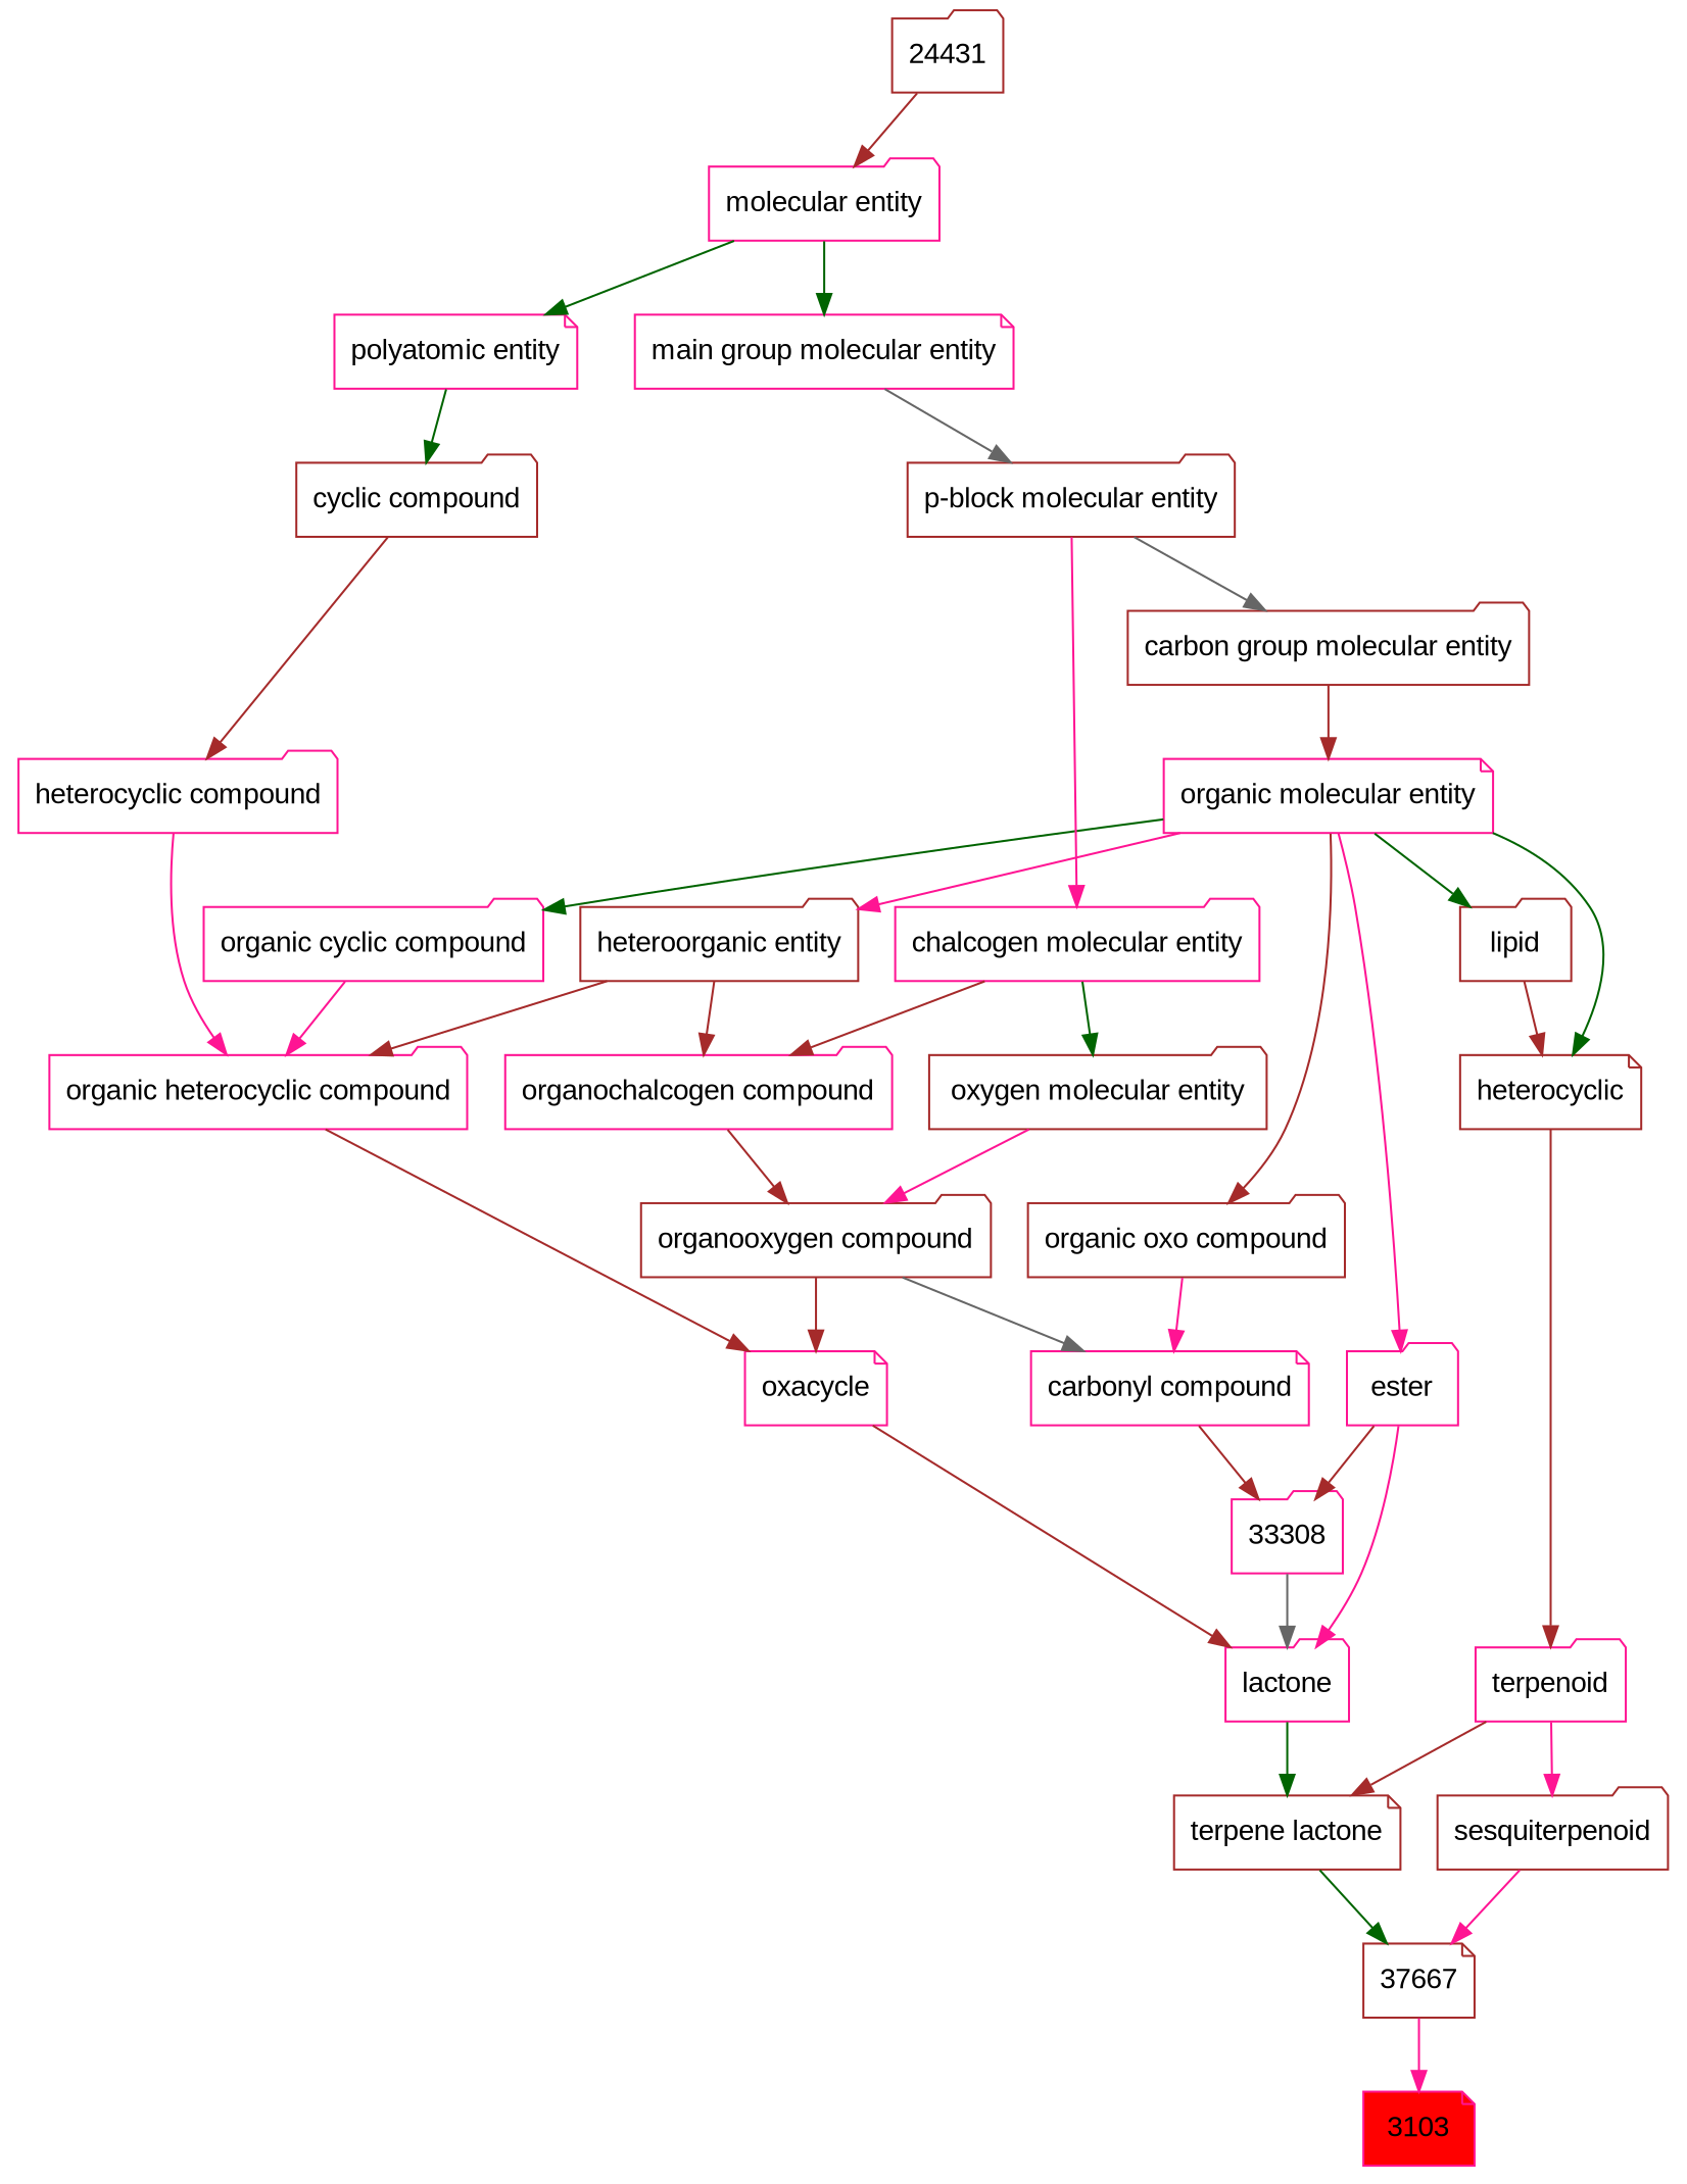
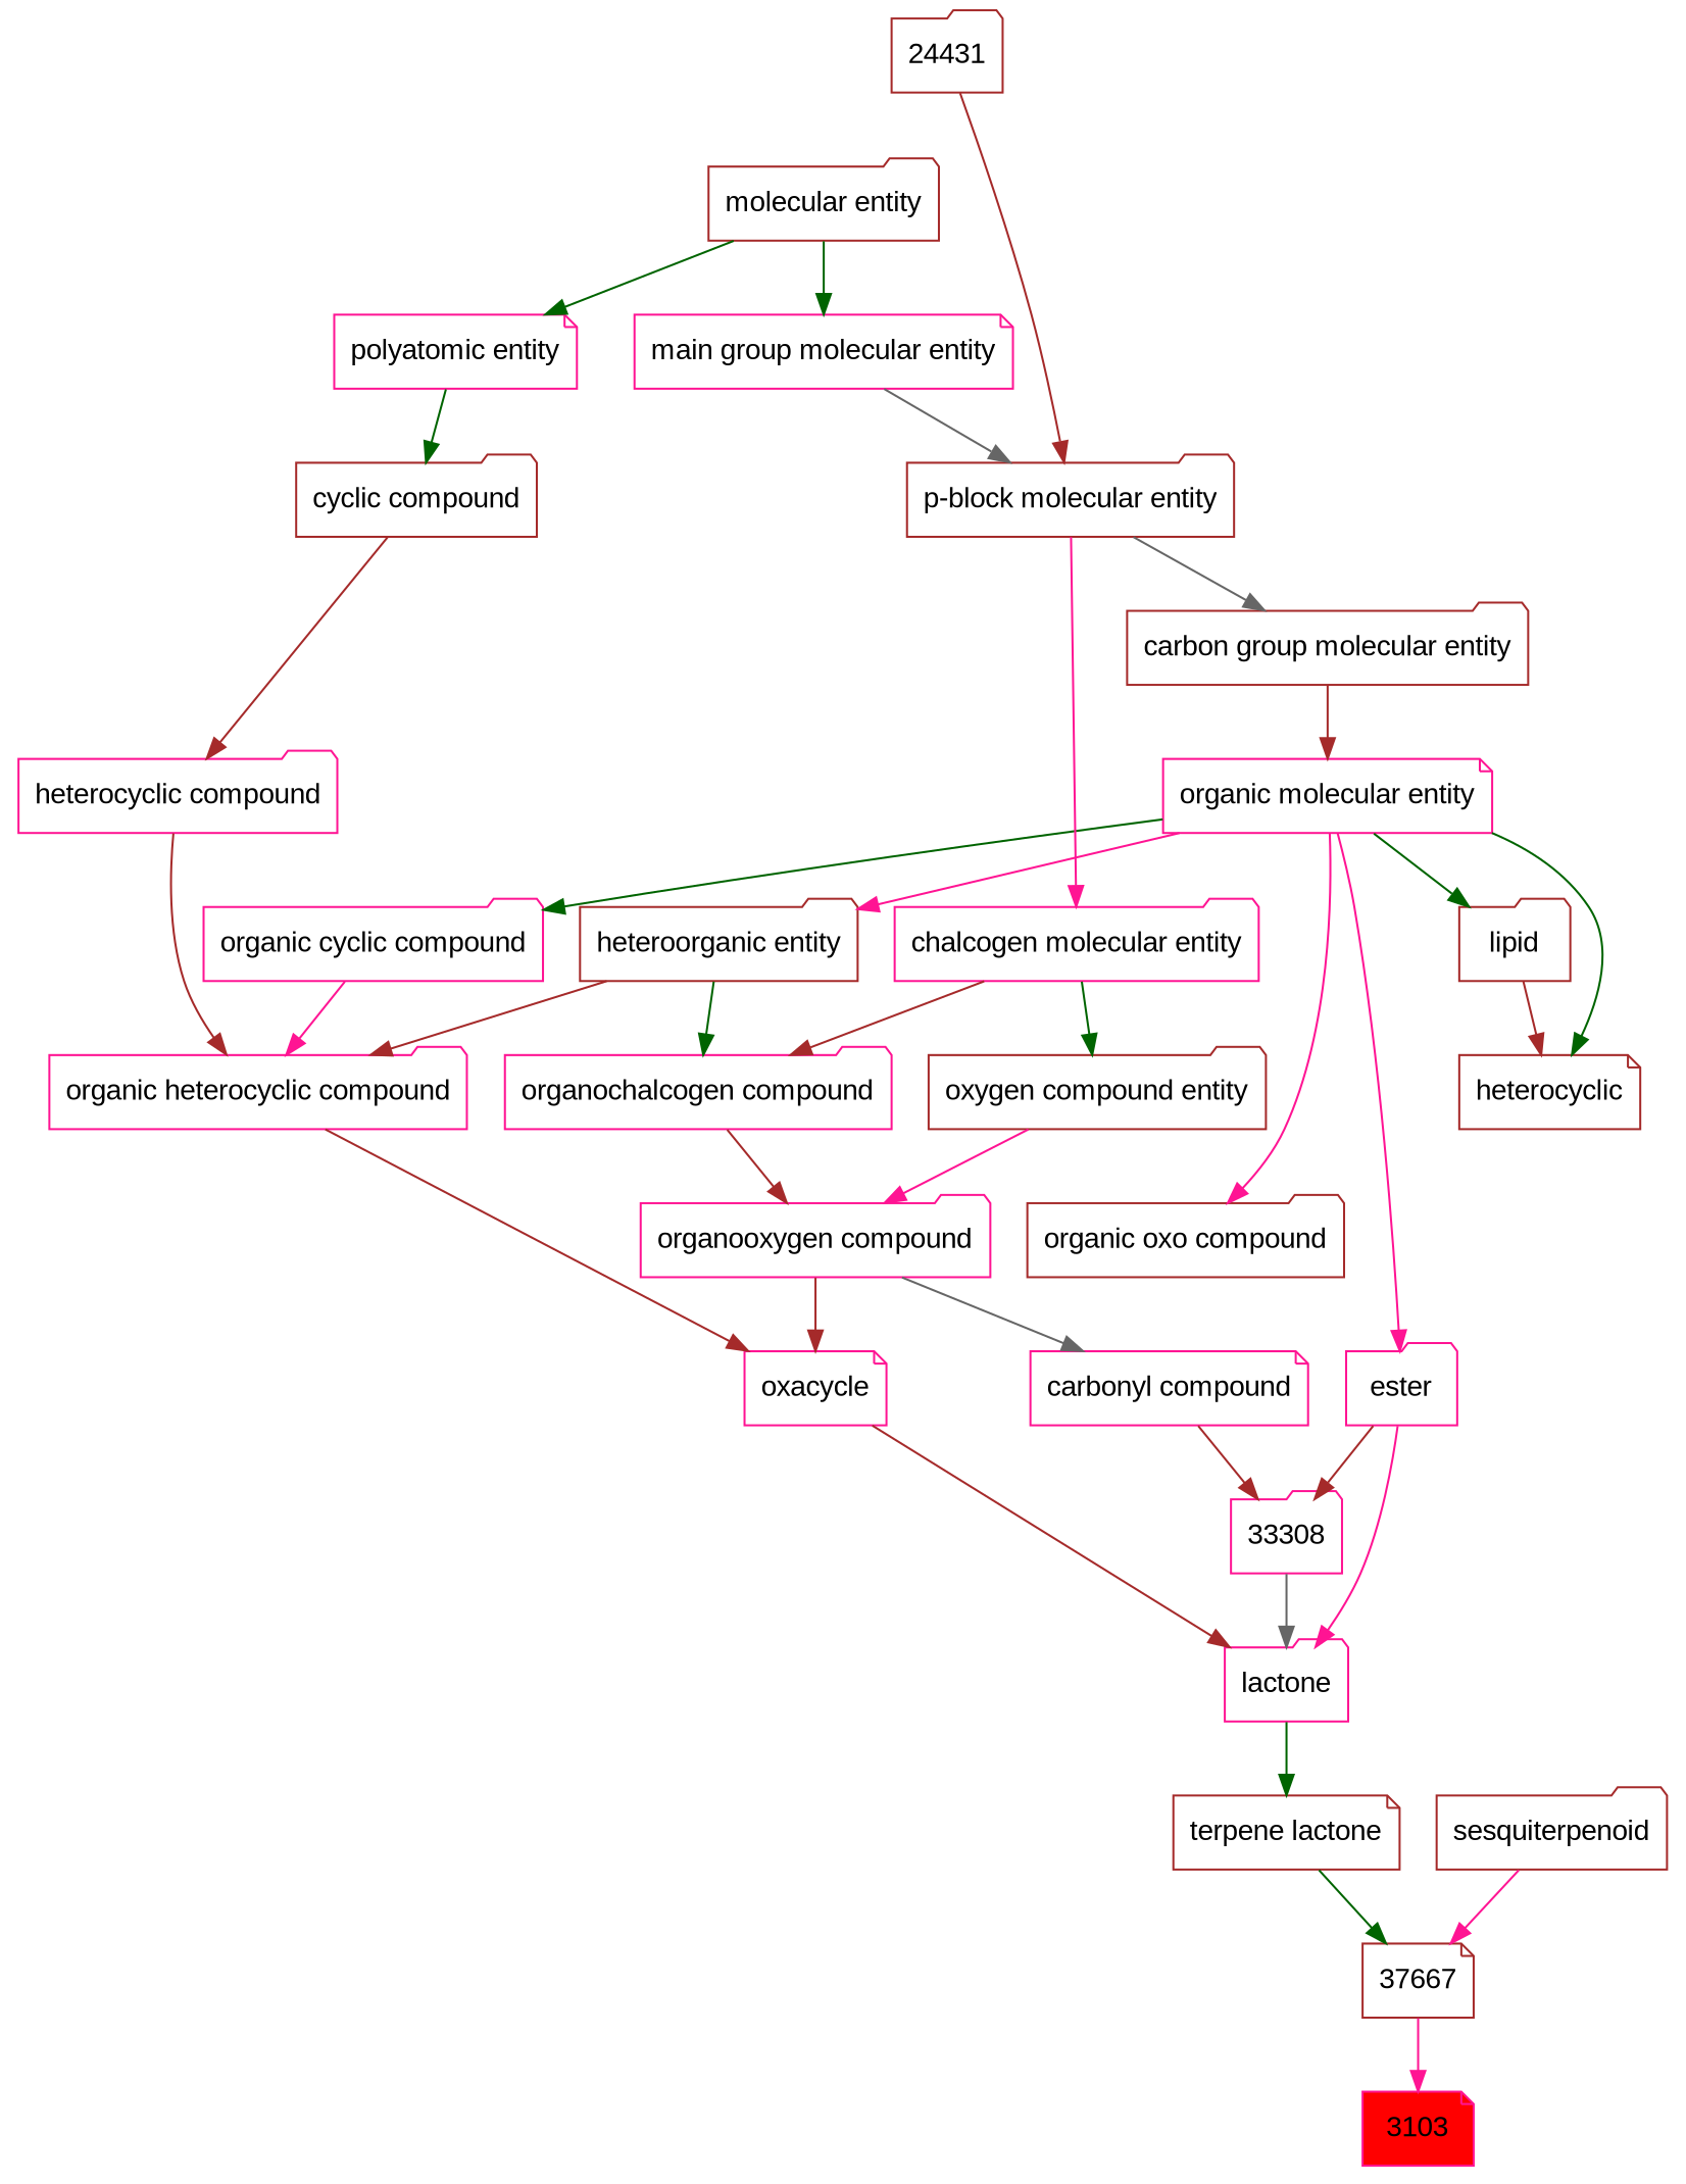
  digraph {
    fontname="Liberation Sans"
    node [color=deeppink fontname="Liberation Sans" shape=folder]
    edge [color=brown fontname="Liberation Sans"]
    n1 [fillcolor=red label=3103 shape=note style=filled]
    n2 [color=brown label=37667 shape=note]
    n3 [color=brown label=sesquiterpenoid]
    n4 [color=brown label="terpene lactone" shape=note]
-   n5 [label=terpenoid]
    n6 [label=lactone]
    n7 [color=brown label=heterocyclic shape=note]
    n8 [label=33308]
    n9 [label=ester]
    n10 [label=oxacycle shape=note]
    n11 [color=brown label=lipid]
    n12 [label="organic molecular entity" shape=note]
    n13 [color=brown label="organic oxo compound"]
    n14 [color=brown label="heteroorganic entity"]
    n15 [label="organic cyclic compound"]
    n16 [label="carbonyl compound" shape=note]
    n17 [label="organic heterocyclic compound"]
    n18 [label="organochalcogen compound"]
-   n19 [color=brown label="organooxygen compound"]
+   n19 [label="organooxygen compound"]
    n20 [color=brown label="carbon group molecular entity"]
    n21 [label="heterocyclic compound"]
-   n22 [color=brown label="oxygen molecular entity"]
+   n22 [color=brown label="oxygen compound entity"]
    n23 [color=brown label="p-block molecular entity"]
    n24 [label="chalcogen molecular entity"]
    n25 [color=brown label="cyclic compound"]
    n26 [label="main group molecular entity" shape=note]
    n27 [label="polyatomic entity" shape=note]
-   n28 [label="molecular entity"]
+   n28 [color=brown label="molecular entity"]
    n29 [color=brown label=24431]
    n2 -> n1 [color=deeppink]
    n3 -> n2 [color=deeppink]
    n4 -> n2 [color=darkgreen]
-   n5 -> n3 [color=deeppink]
-   n5 -> n4
    n6 -> n4 [color=darkgreen]
-   n7 -> n5
    n8 -> n6 [color=gray40]
    n9 -> n6 [color=deeppink]
    n9 -> n8
    n10 -> n6
    n11 -> n7
    n12 -> n7 [color=darkgreen]
    n12 -> n9 [color=deeppink]
    n12 -> n11 [color=darkgreen]
-   n12 -> n13
+   n12 -> n13 [color=deeppink]
    n12 -> n14 [color=deeppink]
    n12 -> n15 [color=darkgreen]
-   n13 -> n16 [color=deeppink]
    n14 -> n17
-   n14 -> n18
+   n14 -> n18 [color=darkgreen]
    n15 -> n17 [color=deeppink]
    n16 -> n8
    n17 -> n10
    n18 -> n19
    n19 -> n10
    n19 -> n16 [color=gray40]
    n20 -> n12
-   n21 -> n17 [color=deeppink]
+   n21 -> n17
    n22 -> n19 [color=deeppink]
    n23 -> n20 [color=gray40]
    n23 -> n24 [color=deeppink]
    n24 -> n18
    n24 -> n22 [color=darkgreen]
    n25 -> n21
    n26 -> n23 [color=gray40]
    n27 -> n25 [color=darkgreen]
    n28 -> n26 [color=darkgreen]
    n28 -> n27 [color=darkgreen]
-   n29 -> n28
+   n29 -> n23
  }
